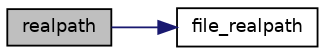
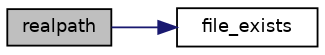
  digraph {
    rankdir=LR
    node [color=black fontname=Helvetica fontsize=10 shape=record style=filled]
    n1 [fillcolor=grey75 fontcolor=black height=0.2 label=realpath width=0.4]
-   n2 [fillcolor=white height=0.2 label=file_realpath width=0.4]
+   n2 [fillcolor=white height=0.2 label=file_exists width=0.4]
    n1 -> n2 [color=midnightblue fontname=Helvetica fontsize=10 labelfontname=Helvetica labelfontsize=10 style=solid]
  }
